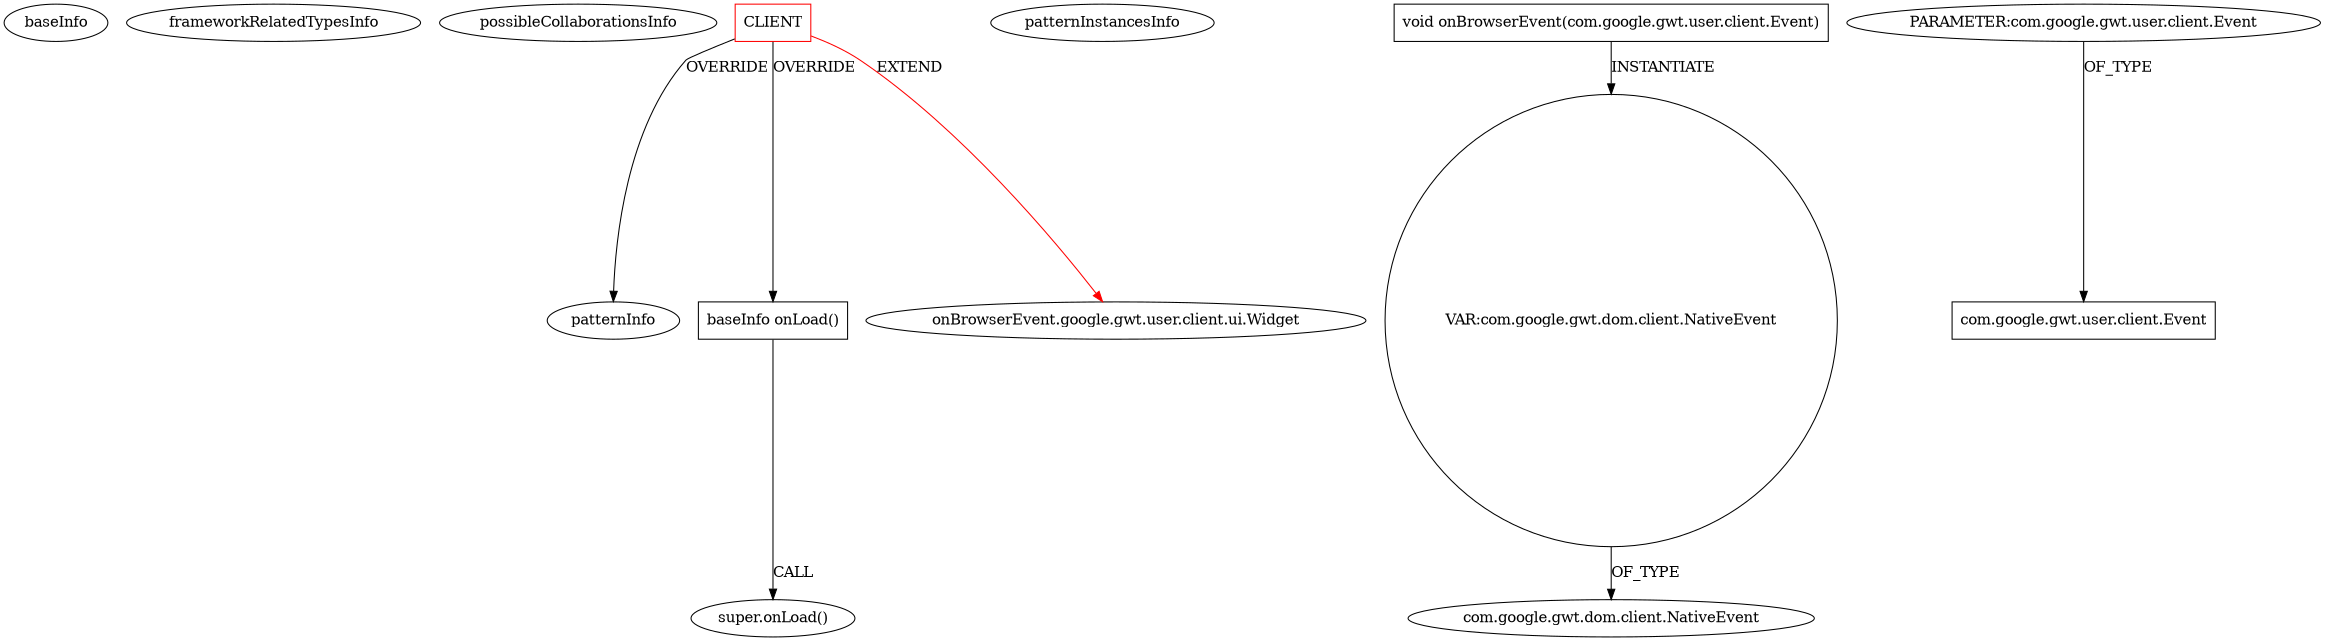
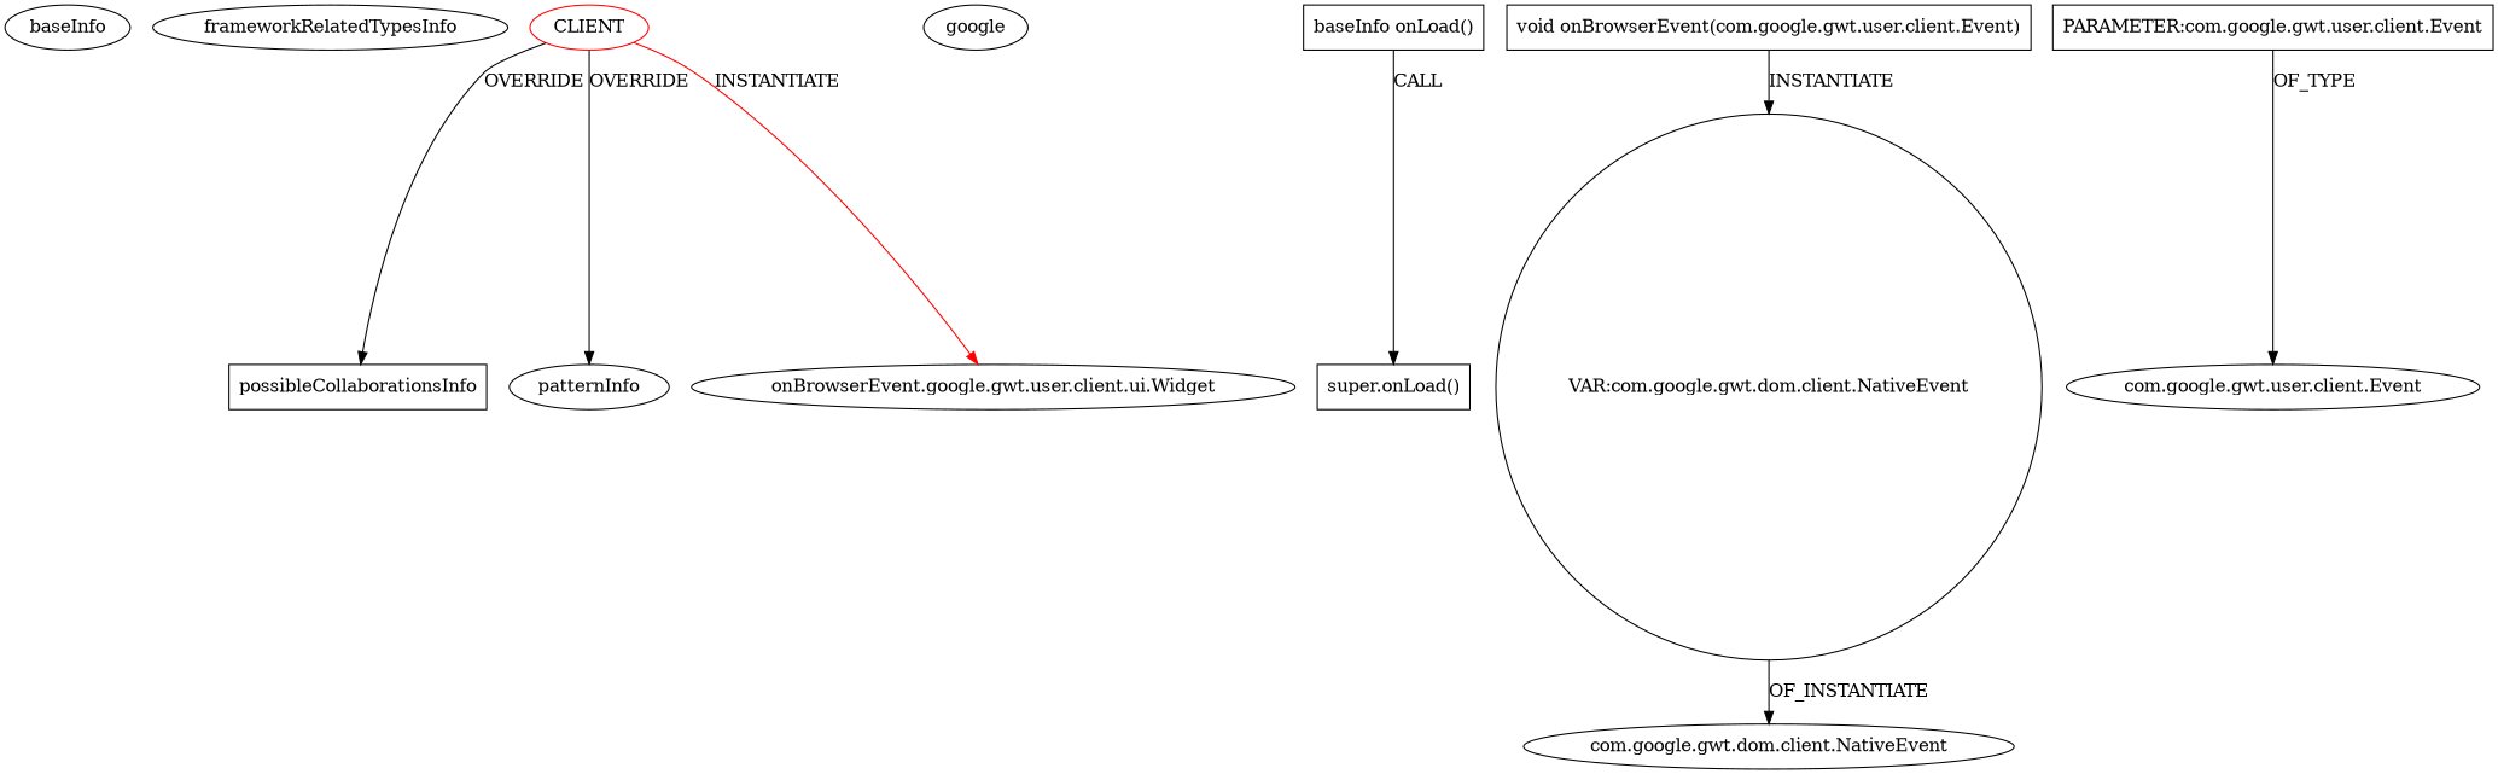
  digraph {
    node [isFrameworkType=false]
    baseInfo [category=pattern graphId=1436 isAnonymous=false possibleRelation=false isFrameworkType=""]
    frameworkRelatedTypesInfo [0="com.google.gwt.user.client.ui.Widget" isFrameworkType=""]
-   possibleCollaborationsInfo [isFrameworkType=""]
+   possibleCollaborationsInfo [shape=box isFrameworkType=""]
    patternInfo [frequency=2.0 patternRootClient=0 isFrameworkType=""]
-   patternInstancesInfo [0="dapicard-gwt-surface~/dapicard-gwt-surface/gwt-surface-master/gwt-surface/src/main/java/com/axeiya/gwt/surface/client/ContentEditableSurface.java~ContentEditableSurface~1180" 1="jhudson8-gwt-jquery-ui~/jhudson8-gwt-jquery-ui/gwt-jquery-ui-master/core/gwt-jquery-ui-mobile/src/main/java/com/google/gwt/jquery/mobile/ui/AbstractCheckableOption.java~AbstractCheckableOption~3175" isFrameworkType=""]
+   patternInstancesInfo [0="dapicard-gwt-surface~/dapicard-gwt-surface/gwt-surface-master/gwt-surface/src/main/java/com/axeiya/gwt/surface/client/ContentEditableSurface.java~ContentEditableSurface~1180" 1="jhudson8-gwt-jquery-ui~/jhudson8-gwt-jquery-ui/gwt-jquery-ui-master/core/gwt-jquery-ui-mobile/src/main/java/com/google/gwt/jquery/mobile/ui/AbstractCheckableOption.java~AbstractCheckableOption~3175" label=google isFrameworkType=""]
    n6 [label="baseInfo onLoad()" shape=box vertexType=OVERRIDING_METHOD_DECLARATION]
-   n7 [label="super.onLoad()" shape=ellipse vertexType=SUPER_CALL]
-   n8 [color=red label=CLIENT vertexType=ROOT_CLIENT_CLASS_DECLARATION shape=box]
+   n7 [label="super.onLoad()" shape=box vertexType=SUPER_CALL]
+   n8 [color=red label=CLIENT vertexType=ROOT_CLIENT_CLASS_DECLARATION]
    n9 [label="onBrowserEvent.google.gwt.user.client.ui.Widget" vertexType=FRAMEWORK_CLASS_TYPE]
    n10 [label="void onBrowserEvent(com.google.gwt.user.client.Event)" shape=box vertexType=OVERRIDING_METHOD_DECLARATION]
    n11 [label="VAR:com.google.gwt.dom.client.NativeEvent" shape=circle vertexType=VARIABLE_EXPRESION]
-   n12 [label="PARAMETER:com.google.gwt.user.client.Event" vertexType=PARAMETER_DECLARATION]
-   n13 [label="com.google.gwt.user.client.Event" vertexType=FRAMEWORK_CLASS_TYPE shape=box]
+   n12 [label="PARAMETER:com.google.gwt.user.client.Event" vertexType=PARAMETER_DECLARATION shape=box]
+   n13 [label="com.google.gwt.user.client.Event" vertexType=FRAMEWORK_CLASS_TYPE]
    n14 [label="com.google.gwt.dom.client.NativeEvent" vertexType=FRAMEWORK_CLASS_TYPE]
    n6 -> n7 [label=CALL]
    n8 -> patternInfo [label=OVERRIDE]
-   n8 -> n6 [label=OVERRIDE]
-   n8 -> n9 [color=red label=EXTEND]
+   n8 -> possibleCollaborationsInfo [label=OVERRIDE]
+   n8 -> n9 [color=red label=INSTANTIATE]
    n10 -> n11 [label=INSTANTIATE]
-   n11 -> n14 [label=OF_TYPE]
+   n11 -> n14 [label=OF_INSTANTIATE]
    n12 -> n13 [label=OF_TYPE]
  }
